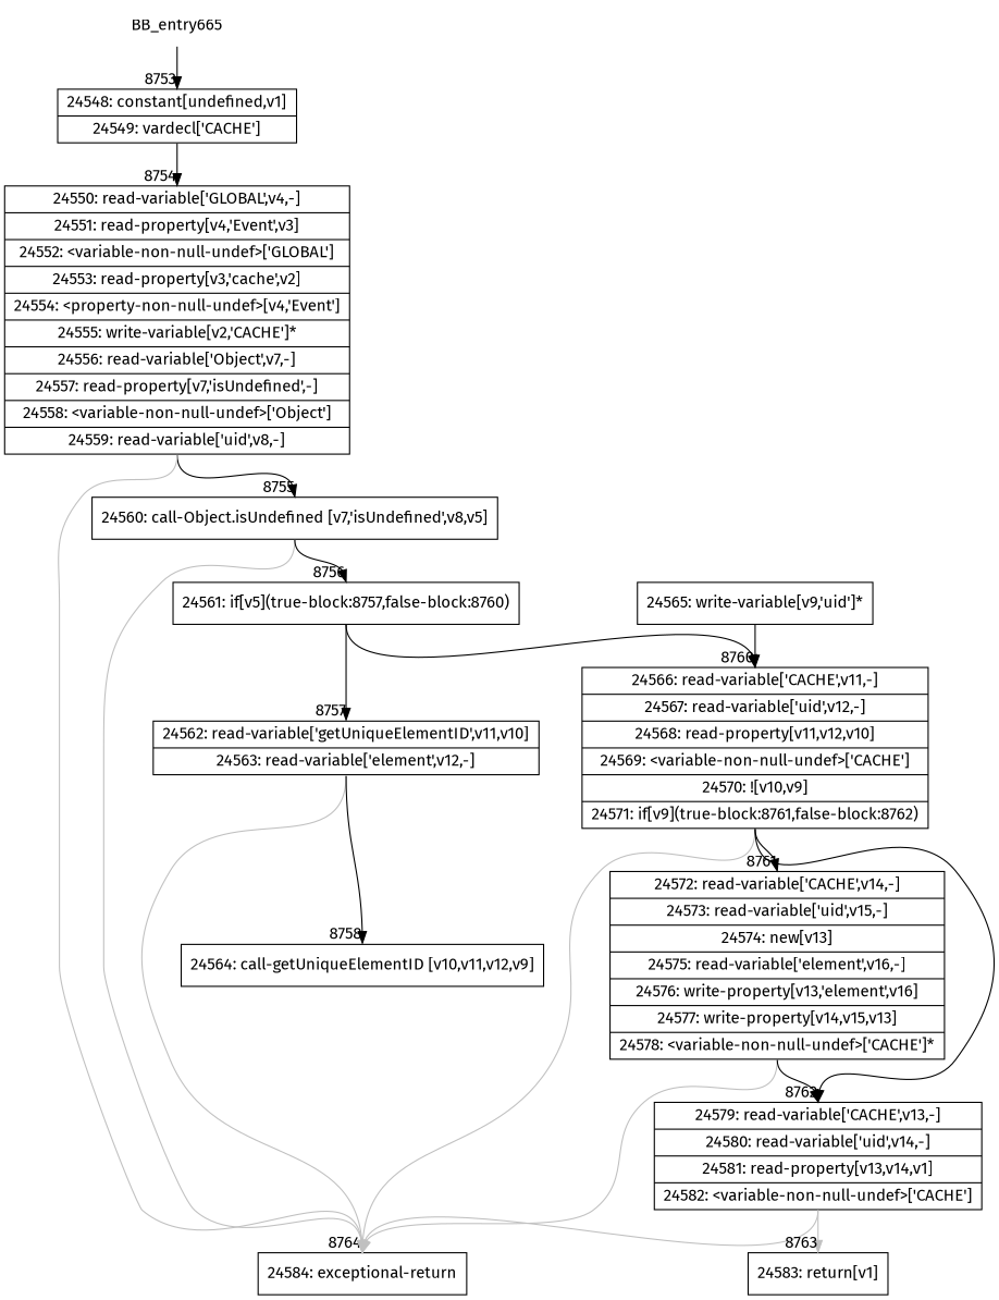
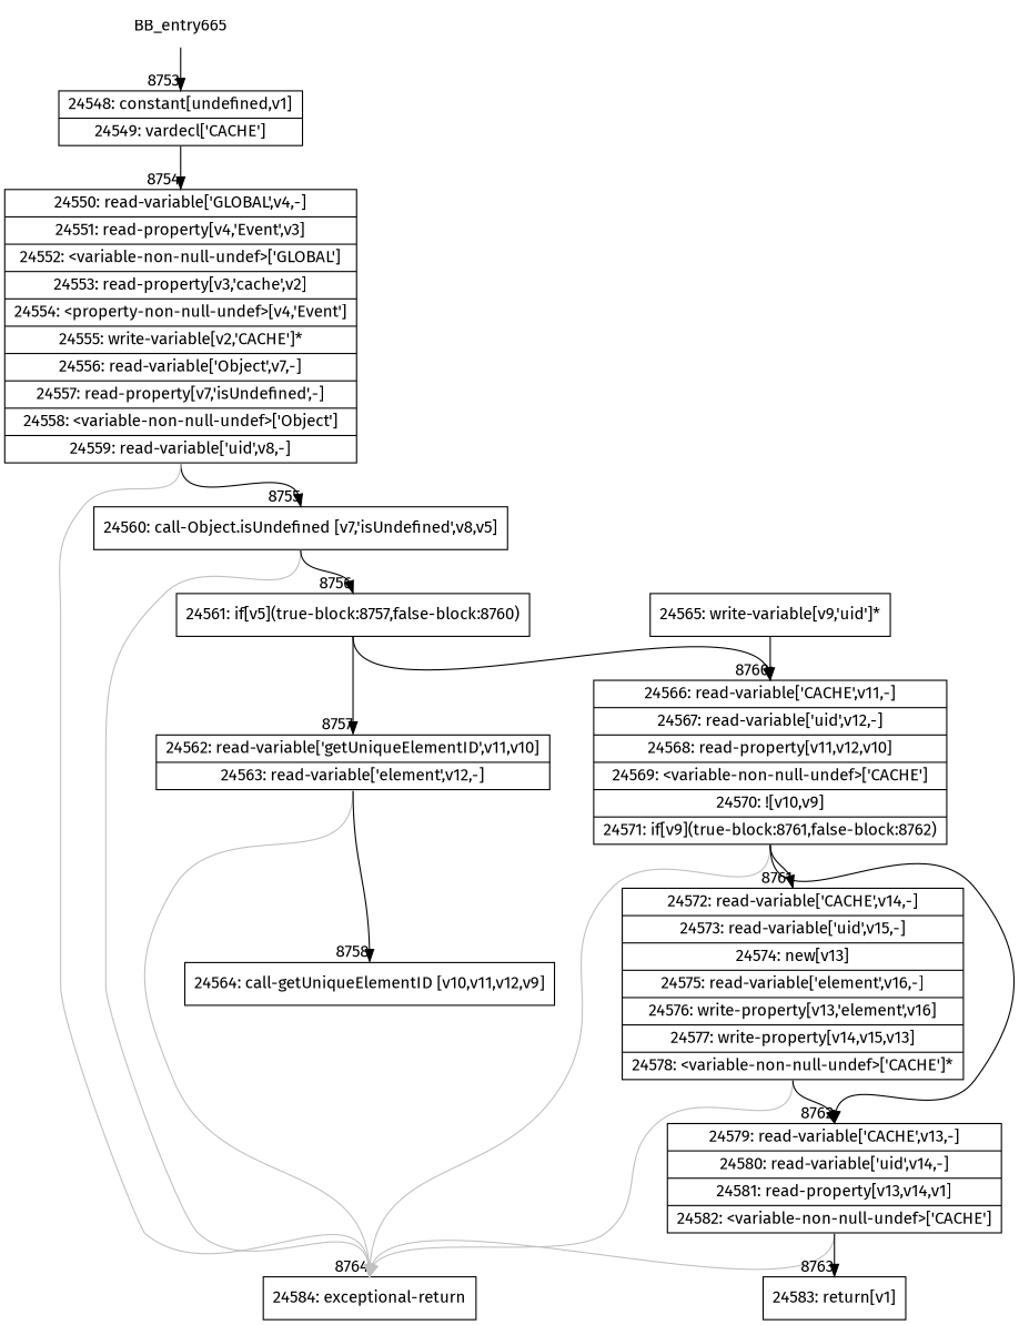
  digraph {
    fontname="Fira Sans"
    rankdir=TD
    node [fontname="Fira Sans" shape=record]
    edge [fontname="Fira Sans" headport=n tailport=s]
    BB_entry665 [shape=none]
    n2 [label="{24548: constant[undefined,v1]|24549: vardecl['CACHE']}"]
    n3 [label="{24550: read-variable['GLOBAL',v4,-]|24551: read-property[v4,'Event',v3]|24552: \<variable-non-null-undef\>['GLOBAL']|24553: read-property[v3,'cache',v2]|24554: \<property-non-null-undef\>[v4,'Event']|24555: write-variable[v2,'CACHE']*|24556: read-variable['Object',v7,-]|24557: read-property[v7,'isUndefined',-]|24558: \<variable-non-null-undef\>['Object']|24559: read-variable['uid',v8,-]}"]
    n4 [label="{24560: call-Object.isUndefined [v7,'isUndefined',v8,v5]}"]
    n5 [label="{24584: exceptional-return}"]
    n6 [label="{24561: if[v5](true-block:8757,false-block:8760)}"]
    n7 [label="{24562: read-variable['getUniqueElementID',v11,v10]|24563: read-variable['element',v12,-]}"]
    n8 [label="{24566: read-variable['CACHE',v11,-]|24567: read-variable['uid',v12,-]|24568: read-property[v11,v12,v10]|24569: \<variable-non-null-undef\>['CACHE']|24570: ![v10,v9]|24571: if[v9](true-block:8761,false-block:8762)}"]
    n9 [label="{24564: call-getUniqueElementID [v10,v11,v12,v9]}"]
    n10 [label="{24572: read-variable['CACHE',v14,-]|24573: read-variable['uid',v15,-]|24574: new[v13]|24575: read-variable['element',v16,-]|24576: write-property[v13,'element',v16]|24577: write-property[v14,v15,v13]|24578: \<variable-non-null-undef\>['CACHE']*}"]
    n11 [label="{24579: read-variable['CACHE',v13,-]|24580: read-variable['uid',v14,-]|24581: read-property[v13,v14,v1]|24582: \<variable-non-null-undef\>['CACHE']}"]
    n12 [label="{24583: return[v1]}"]
    n13 [label="{24565: write-variable[v9,'uid']*}"]
    BB_entry665 -> n2 [headlabel="    8753"]
    n2 -> n3 [headlabel="      8754"]
    n3 -> n4 [headlabel="      8755"]
    n3 -> n5 [color=gray headlabel="      8764"]
    n4 -> n5 [color=gray]
    n4 -> n6 [headlabel="      8756"]
    n6 -> n7 [headlabel="      8757"]
    n6 -> n8 [headlabel="      8760"]
    n7 -> n5 [color=gray]
    n7 -> n9 [headlabel="      8758"]
    n8 -> n5 [color=gray]
    n8 -> n10 [headlabel="      8761"]
    n8 -> n11 [headlabel="      8762"]
    n10 -> n5 [color=gray]
    n10 -> n11
    n11 -> n5 [color=gray]
-   n11 -> n12 [headlabel="      8763" color=gray]
+   n11 -> n12 [headlabel="      8763"]
    n13 -> n8
  }
